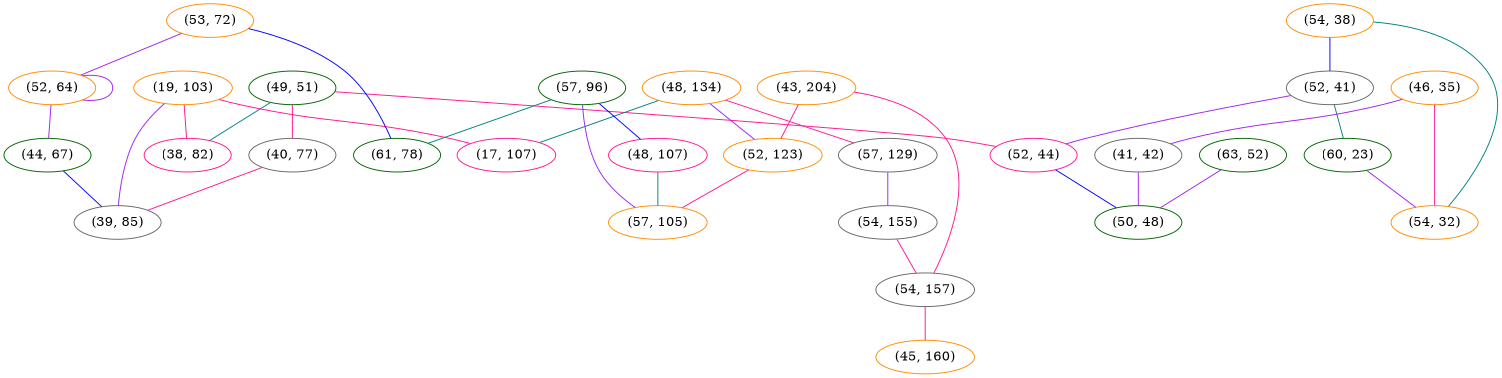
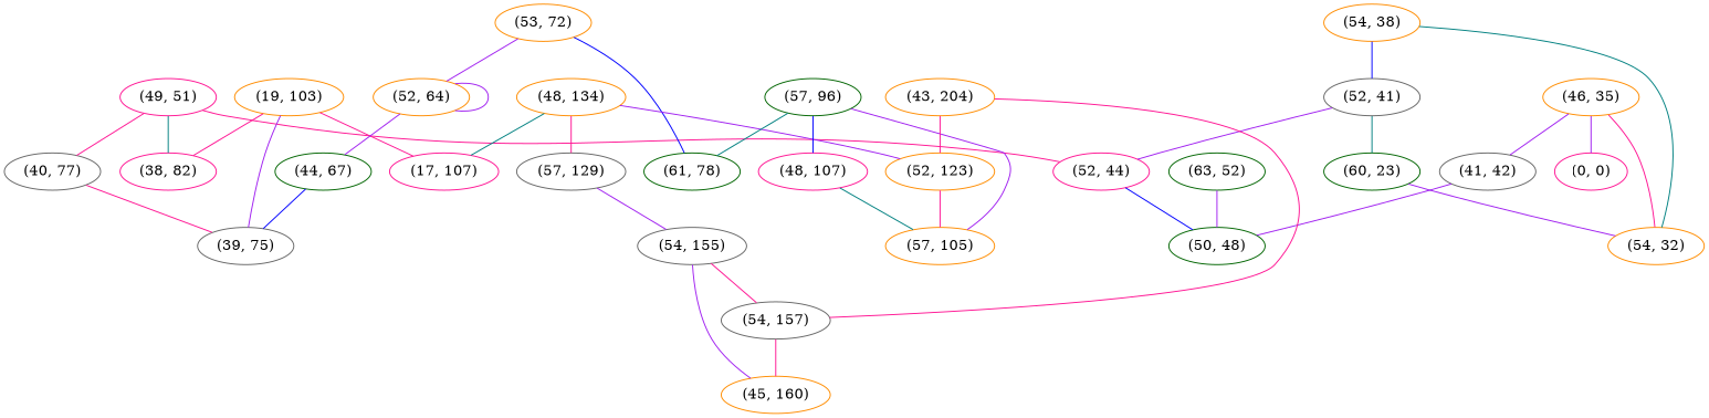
  graph {
    fontname="DejaVu Serif"
    node [color=darkorange fontname="DejaVu Serif"]
    edge [color=purple fontname="DejaVu Serif" weight=1]
-   "(49, 51)" [color=darkgreen]
+   "(49, 51)" [color=deeppink]
    "(38, 82)" [color=deeppink]
    "(52, 44)" [color=deeppink]
    "(40, 77)" [color=gray40]
    "(50, 48)" [color=darkgreen]
-   "(39, 75)" [color=gray40 label="(39, 85)"]
+   "(39, 75)" [color=gray40]
    "(19, 103)"
    "(17, 107)" [color=deeppink]
    "(53, 72)"
    "(52, 64)"
    "(61, 78)" [color=darkgreen]
    "(44, 67)" [color=darkgreen]
    "(52, 41)" [color=gray40]
    "(54, 38)"
    "(54, 32)"
    "(60, 23)" [color=darkgreen]
    "(48, 134)"
    "(57, 129)" [color=gray40]
    "(52, 123)"
    "(54, 155)" [color=gray40]
    "(57, 105)"
    "(57, 96)" [color=darkgreen]
    "(48, 107)" [color=deeppink]
    "(54, 157)" [color=gray40]
    "(45, 160)"
    "(46, 35)"
+   "(0, 0)" [color=deeppink]
    "(41, 42)" [color=gray40]
    "(43, 204)"
    "(63, 52)" [color=darkgreen]
    "(49, 51)" -- "(38, 82)" [color=teal weight=3]
    "(49, 51)" -- "(52, 44)" [color=deeppink weight=3]
    "(49, 51)" -- "(40, 77)" [color=deeppink weight=3]
    "(52, 44)" -- "(50, 48)" [color=blue weight=3]
    "(40, 77)" -- "(39, 75)" [color=deeppink]
    "(19, 103)" -- "(38, 82)" [color=deeppink]
    "(19, 103)" -- "(39, 75)"
    "(19, 103)" -- "(17, 107)" [color=deeppink]
    "(53, 72)" -- "(52, 64)"
    "(53, 72)" -- "(61, 78)" [color=blue]
    "(52, 64)" -- "(52, 64)" [weight=2]
    "(52, 64)" -- "(44, 67)"
    "(44, 67)" -- "(39, 75)" [color=blue]
    "(52, 41)" -- "(52, 44)"
    "(52, 41)" -- "(60, 23)" [color=teal weight=3]
    "(54, 38)" -- "(52, 41)" [color=blue weight=3]
    "(54, 38)" -- "(54, 32)" [color=teal]
    "(60, 23)" -- "(54, 32)"
    "(48, 134)" -- "(17, 107)" [color=teal weight=3]
    "(48, 134)" -- "(57, 129)" [color=deeppink]
    "(48, 134)" -- "(52, 123)" [weight=3]
    "(57, 129)" -- "(54, 155)"
    "(52, 123)" -- "(57, 105)" [color=deeppink]
    "(54, 155)" -- "(54, 157)" [color=deeppink]
+   "(54, 155)" -- "(45, 160)"
    "(57, 96)" -- "(61, 78)" [color=teal]
    "(57, 96)" -- "(57, 105)"
    "(57, 96)" -- "(48, 107)" [color=blue weight=2]
    "(48, 107)" -- "(57, 105)" [color=teal]
    "(54, 157)" -- "(45, 160)" [color=deeppink weight=2]
    "(46, 35)" -- "(54, 32)" [color=deeppink]
+   "(46, 35)" -- "(0, 0)" [weight=4]
    "(46, 35)" -- "(41, 42)"
    "(41, 42)" -- "(50, 48)" [weight=3]
    "(43, 204)" -- "(52, 123)" [color=deeppink weight=3]
    "(43, 204)" -- "(54, 157)" [color=deeppink]
    "(63, 52)" -- "(50, 48)" [weight=3]
  }
